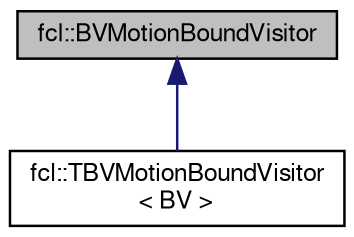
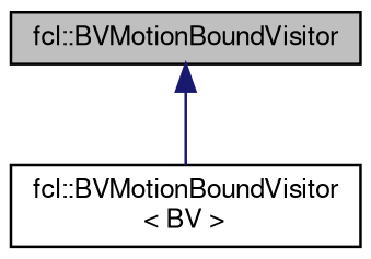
  digraph {
    node [color=black fontname=FreeSans fontsize=10 shape=record style=filled]
    n1 [fillcolor=grey75 fontcolor=black height=0.2 label="fcl::BVMotionBoundVisitor" width=0.4]
-   n2 [fillcolor=white height=0.2 label="fcl::TBVMotionBoundVisitor\l\< BV \>" width=0.4]
+   n2 [fillcolor=white height=0.2 label="fcl::BVMotionBoundVisitor\l\< BV \>" width=0.4]
    n1 -> n2 [color=midnightblue dir=back fontname=FreeSans fontsize=10 labelfontname=FreeSans labelfontsize=10 style=solid]
  }
